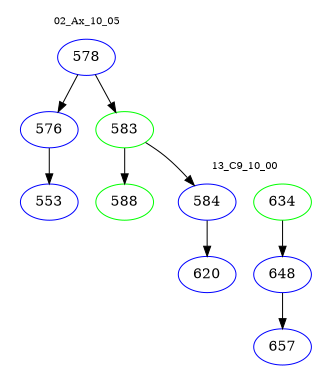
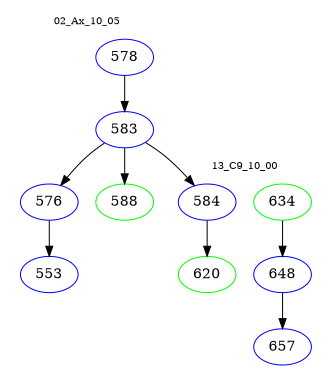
  digraph {
    node [color=blue]
    edge [color=black]
    n1 [label=578]
    n2 [label=576]
-   n3 [color=green label=583]
+   n3 [label=583]
    n4 [label=553]
    n5 [color=green label=588]
    n6 [color=green label=634]
    n7 [label=584]
    n8 [label=648]
-   n9 [label=620]
+   n9 [color=green label=620]
    n10 [label=657]
    subgraph cluster_1 {
      color=white
      fontsize=10
      label="02_Ax_10_05"
      n1
      n2
      n3
      n4
      n5
    }
    subgraph cluster_2 {
      color=white
      fontsize=10
      label="13_C9_10_00"
      n6
      n7
      n8
      n9
      n10
    }
-   n1 -> n2
+   n3 -> n2
    n1 -> n3
    n2 -> n4
    n3 -> n5
    n3 -> n7
    n6 -> n8
    n7 -> n9
    n8 -> n10
  }
